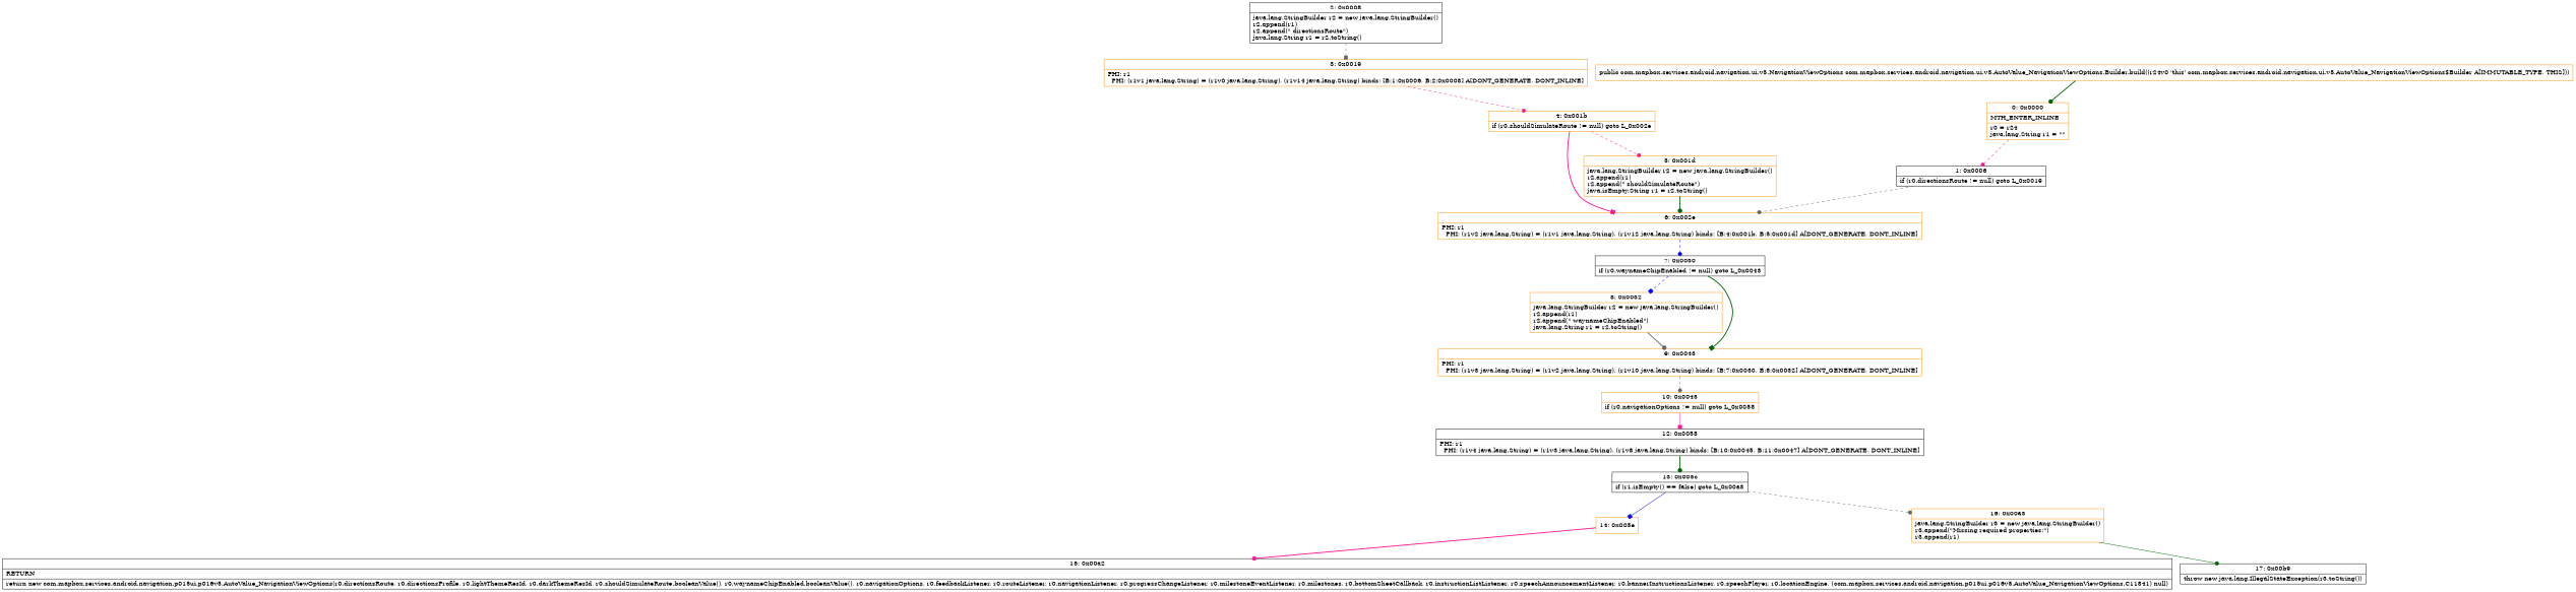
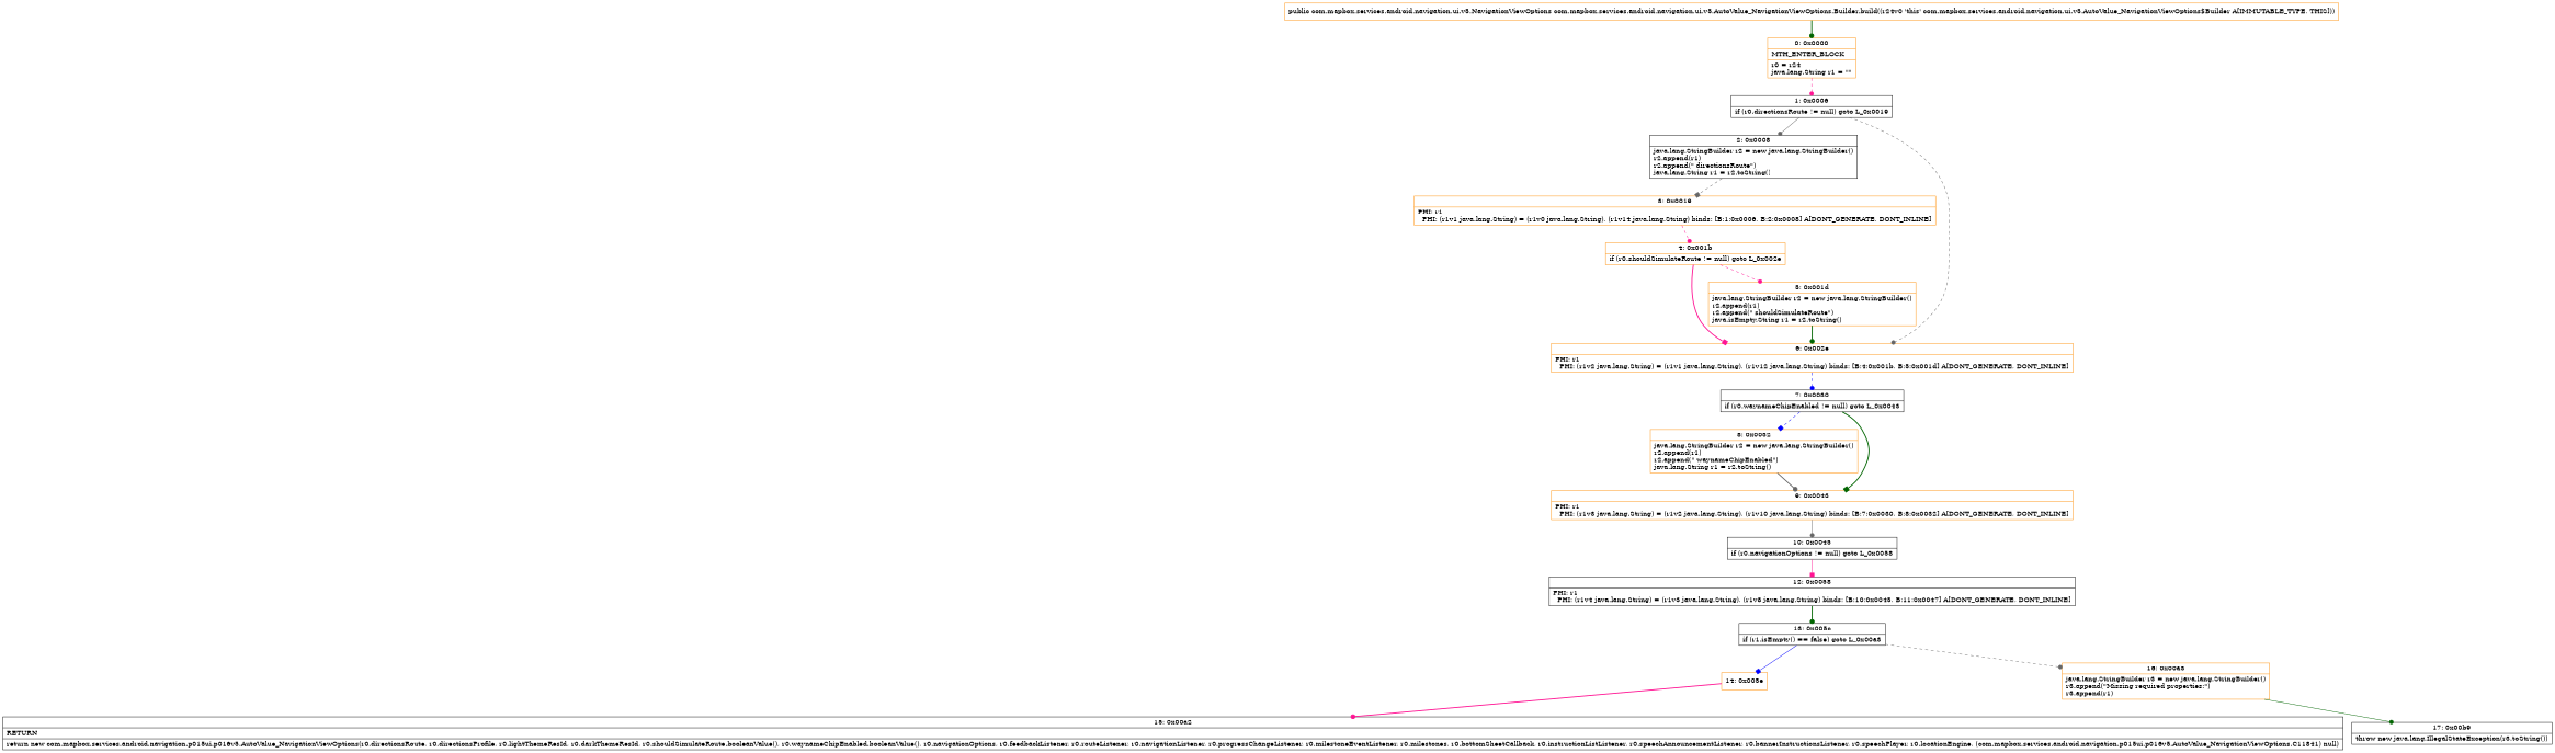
  digraph {
    node [color=darkorange shape=record]
    edge [arrowhead=dot color=deeppink style=dashed]
-   n1 [label="{0\:\ 0x0000|MTH_ENTER_INLINE\l|r0 = r24\ljava.lang.String r1 = \"\"\l}"]
+   n1 [label="{0\:\ 0x0000|MTH_ENTER_BLOCK\l|r0 = r24\ljava.lang.String r1 = \"\"\l}"]
    n2 [color=black label="{1\:\ 0x0006|if (r0.directionsRoute != null) goto L_0x0019\l}"]
    n3 [color=black label="{2\:\ 0x0008|java.lang.StringBuilder r2 = new java.lang.StringBuilder()\lr2.append(r1)\lr2.append(\" directionsRoute\")\ljava.lang.String r1 = r2.toString()\l}"]
    n4 [label="{6\:\ 0x002e|PHI: r1 \l  PHI: (r1v2 java.lang.String) = (r1v1 java.lang.String), (r1v12 java.lang.String) binds: [B:4:0x001b, B:5:0x001d] A[DONT_GENERATE, DONT_INLINE]\l}"]
    n5 [label="{3\:\ 0x0019|PHI: r1 \l  PHI: (r1v1 java.lang.String) = (r1v0 java.lang.String), (r1v14 java.lang.String) binds: [B:1:0x0006, B:2:0x0008] A[DONT_GENERATE, DONT_INLINE]\l}"]
    n6 [label="{4\:\ 0x001b|if (r0.shouldSimulateRoute != null) goto L_0x002e\l}"]
    n7 [label="{5\:\ 0x001d|java.lang.StringBuilder r2 = new java.lang.StringBuilder()\lr2.append(r1)\lr2.append(\" shouldSimulateRoute\")\ljava.isEmpty.String r1 = r2.toString()\l}"]
    n8 [color=black label="{7\:\ 0x0030|if (r0.waynameChipEnabled != null) goto L_0x0043\l}"]
    n9 [label="{8\:\ 0x0032|java.lang.StringBuilder r2 = new java.lang.StringBuilder()\lr2.append(r1)\lr2.append(\" waynameChipEnabled\")\ljava.lang.String r1 = r2.toString()\l}"]
    n10 [label="{9\:\ 0x0043|PHI: r1 \l  PHI: (r1v3 java.lang.String) = (r1v2 java.lang.String), (r1v10 java.lang.String) binds: [B:7:0x0030, B:8:0x0032] A[DONT_GENERATE, DONT_INLINE]\l}"]
-   n11 [label="{10\:\ 0x0045|if (r0.navigationOptions != null) goto L_0x0058\l}"]
+   n11 [color=black label="{10\:\ 0x0045|if (r0.navigationOptions != null) goto L_0x0058\l}"]
    n12 [color=black label="{12\:\ 0x0058|PHI: r1 \l  PHI: (r1v4 java.lang.String) = (r1v3 java.lang.String), (r1v8 java.lang.String) binds: [B:10:0x0045, B:11:0x0047] A[DONT_GENERATE, DONT_INLINE]\l}"]
    n13 [color=black label="{13\:\ 0x005c|if (r1.isEmpty() == false) goto L_0x00a3\l}"]
    n14 [label="{14\:\ 0x005e}"]
    n15 [label="{16\:\ 0x00a3|java.lang.StringBuilder r3 = new java.lang.StringBuilder()\lr3.append(\"Missing required properties:\")\lr3.append(r1)\l}"]
    n16 [color=black label="{15\:\ 0x00a2|RETURN\l|return new com.mapbox.services.android.navigation.p015ui.p016v5.AutoValue_NavigationViewOptions(r0.directionsRoute, r0.directionsProfile, r0.lightThemeResId, r0.darkThemeResId, r0.shouldSimulateRoute.booleanValue(), r0.waynameChipEnabled.booleanValue(), r0.navigationOptions, r0.feedbackListener, r0.routeListener, r0.navigationListener, r0.progressChangeListener, r0.milestoneEventListener, r0.milestones, r0.bottomSheetCallback, r0.instructionListListener, r0.speechAnnouncementListener, r0.bannerInstructionsListener, r0.speechPlayer, r0.locationEngine, (com.mapbox.services.android.navigation.p015ui.p016v5.AutoValue_NavigationViewOptions.C11841) null)\l}"]
    n17 [color=black label="{17\:\ 0x00b9|throw new java.lang.IllegalStateException(r3.toString())\l}"]
    n18 [label="{public com.mapbox.services.android.navigation.ui.v5.NavigationViewOptions com.mapbox.services.android.navigation.ui.v5.AutoValue_NavigationViewOptions.Builder.build((r24v0 'this' com.mapbox.services.android.navigation.ui.v5.AutoValue_NavigationViewOptions$Builder A[IMMUTABLE_TYPE, THIS])) }"]
    n1 -> n2
+   n2 -> n3 [color=gray40 style=solid]
    n2 -> n4 [color=gray40]
    n3 -> n5 [arrowhead=box color=gray40]
    n4 -> n8 [color=blue]
    n5 -> n6
    n6 -> n4 [arrowhead=box style=bold]
    n6 -> n7
    n7 -> n4 [color=darkgreen style=bold]
    n8 -> n9 [arrowhead=box color=blue]
    n8 -> n10 [arrowhead=box color=darkgreen style=bold]
    n9 -> n10 [color=gray40 style=bold]
-   n10 -> n11 [color=gray40]
+   n10 -> n11 [color=gray40 style=solid]
    n11 -> n12 [arrowhead=box style=solid]
    n12 -> n13 [color=darkgreen style=bold]
    n13 -> n14 [arrowhead=box color=blue style=solid]
    n13 -> n15 [color=gray40]
    n14 -> n16 [style=bold]
    n15 -> n17 [color=darkgreen style=solid]
    n18 -> n1 [color=darkgreen style=bold]
  }
